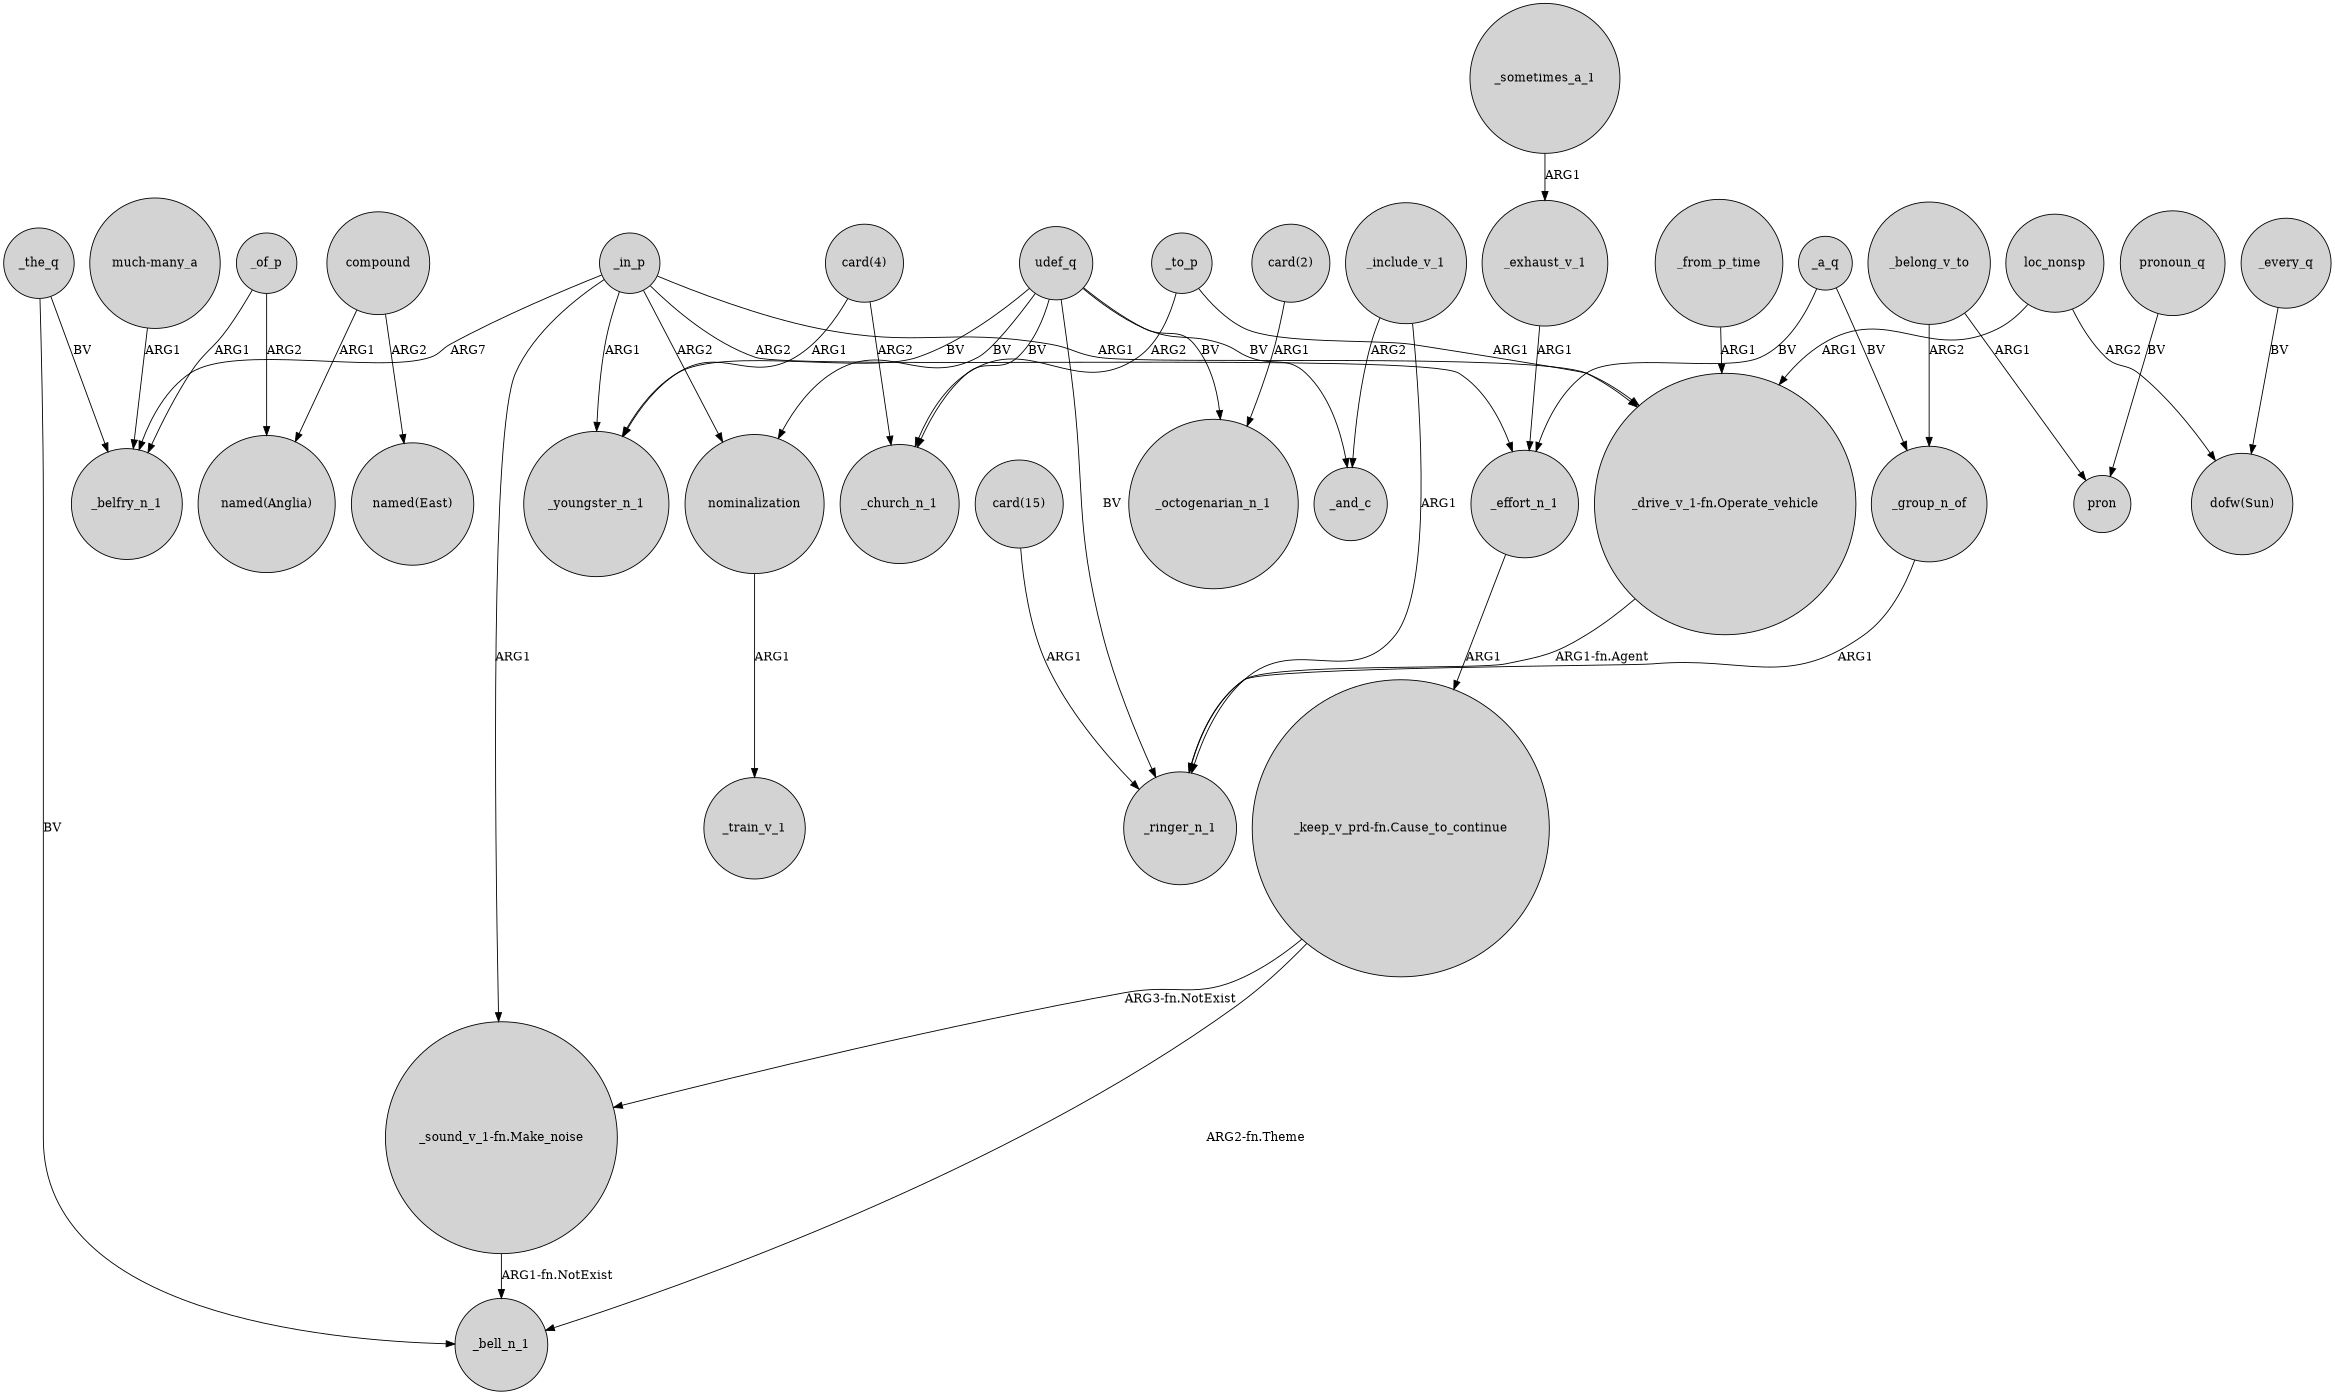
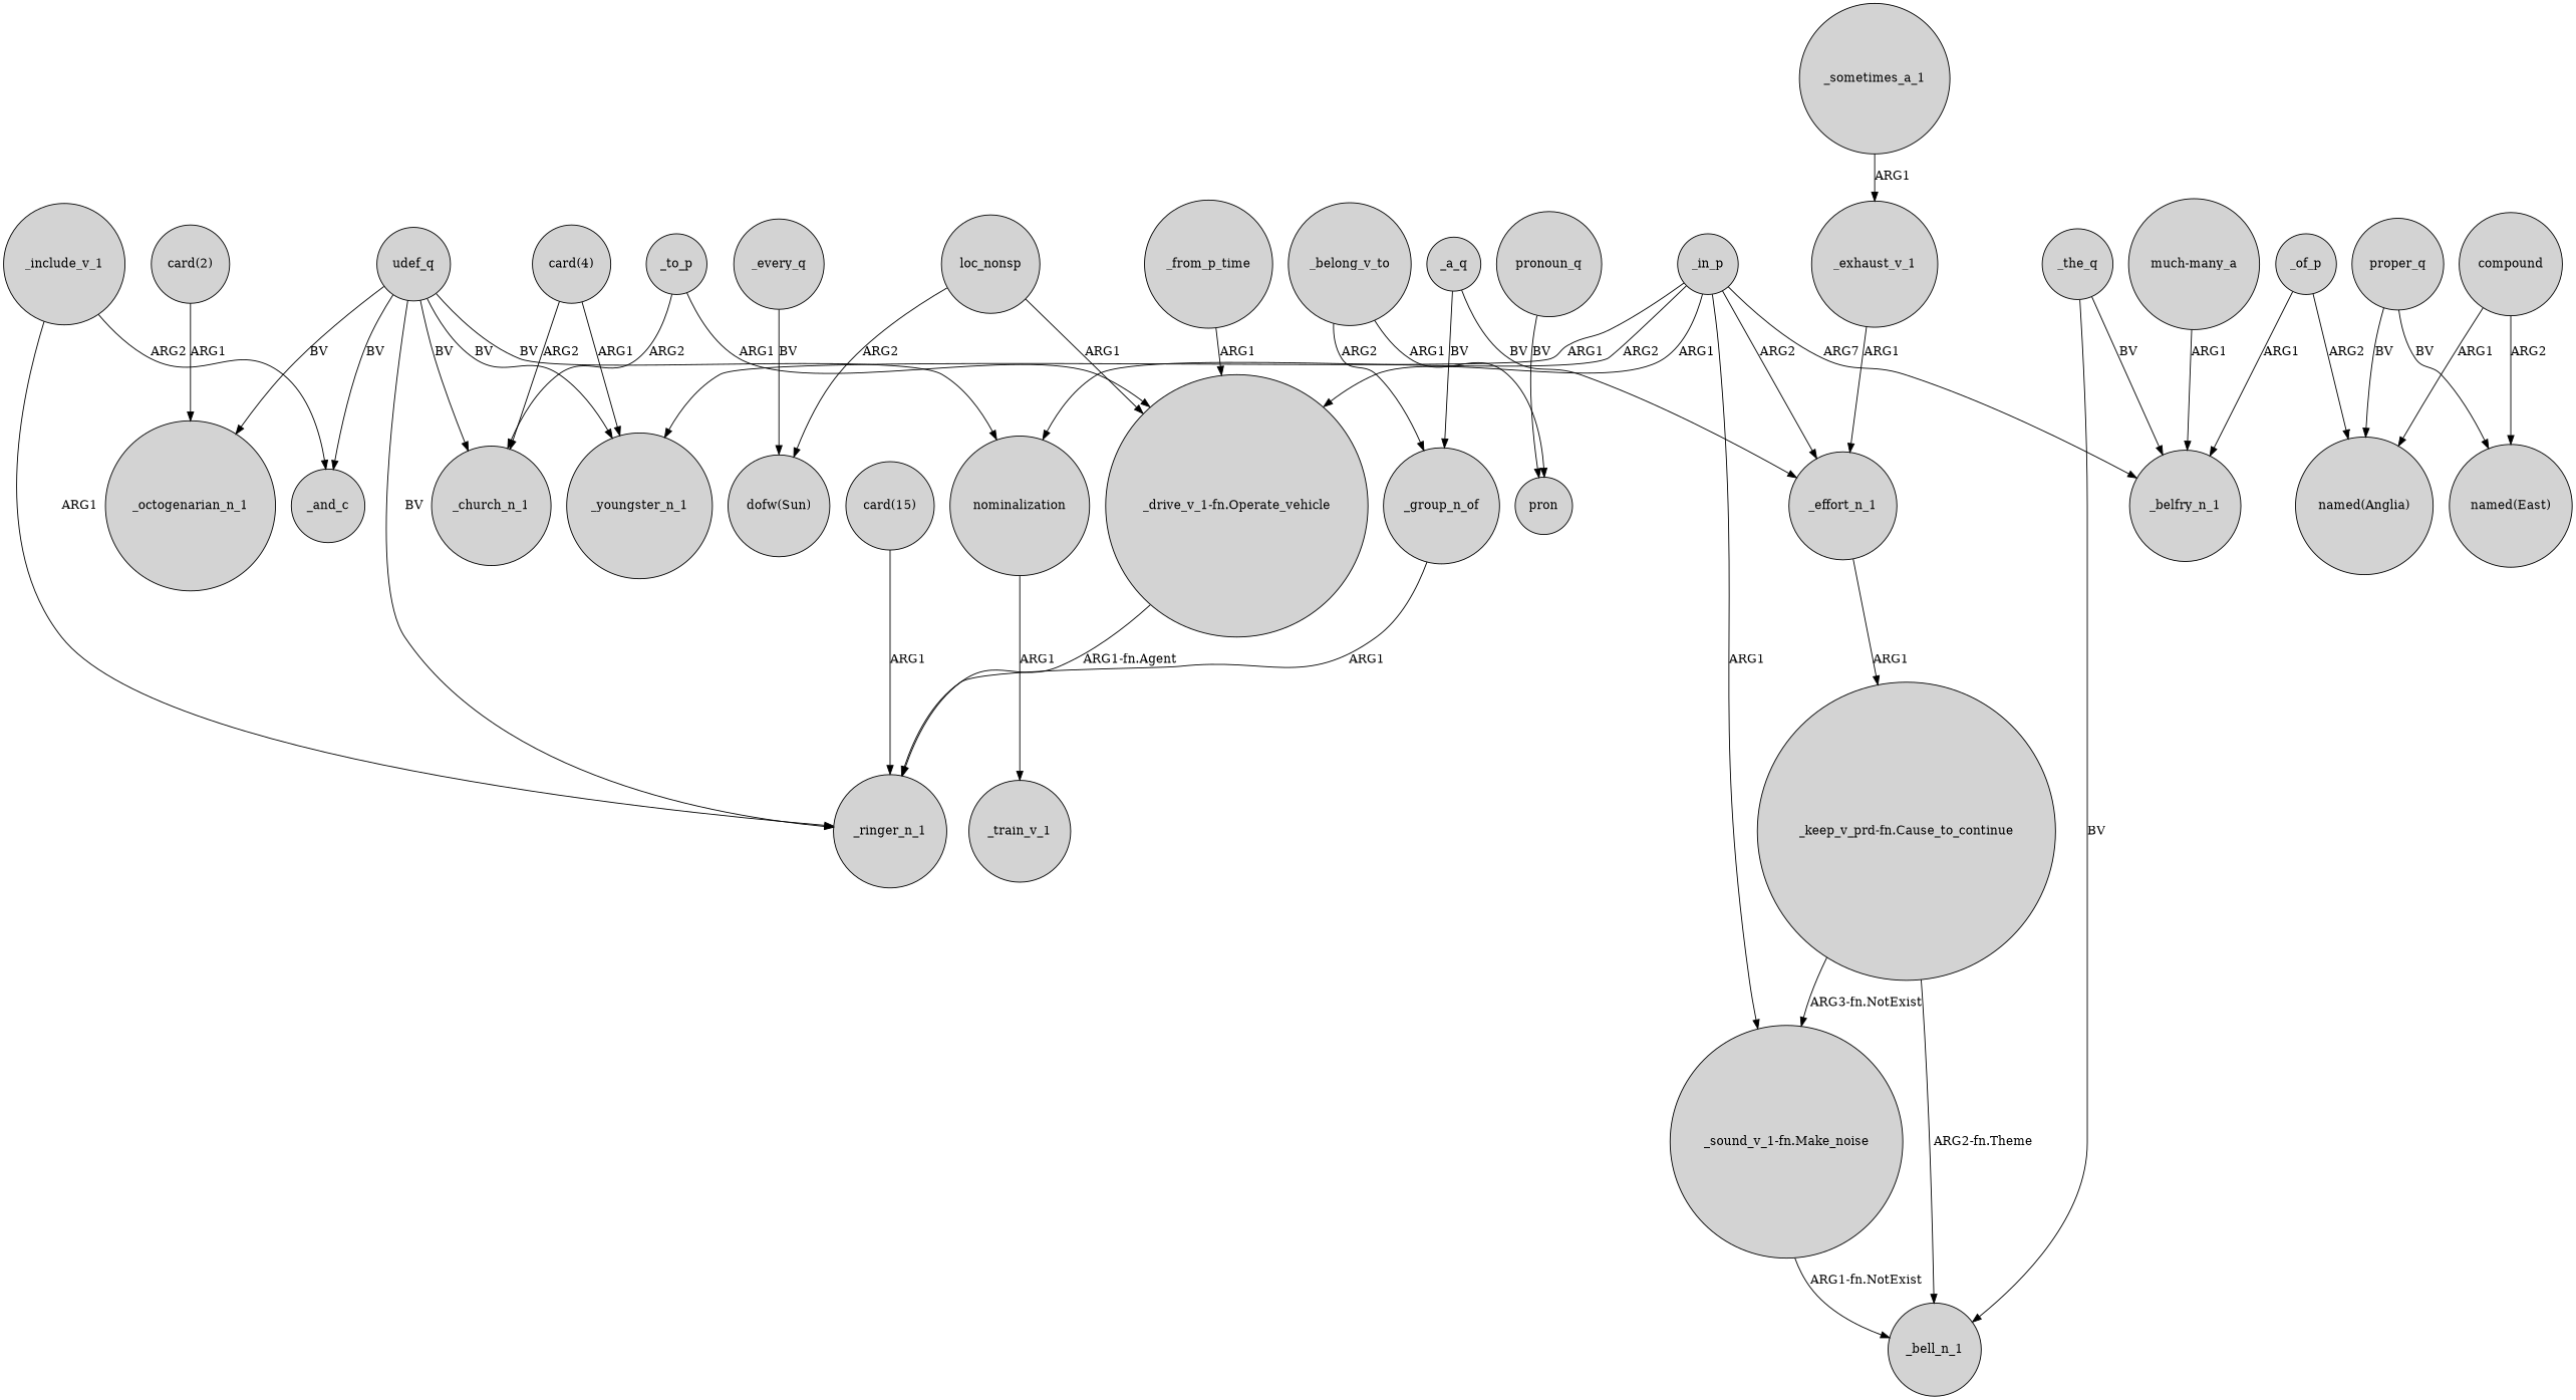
  digraph {
    node [shape=circle style=filled]
    "much-many_a"
    _belfry_n_1
    _include_v_1
    _and_c
    _ringer_n_1
    _from_p_time
    "_drive_v_1-fn.Operate_vehicle"
+   proper_q
    "named(Anglia)"
    "named(East)"
    _belong_v_to
    _group_n_of
    pron
    _in_p
    "_sound_v_1-fn.Make_noise"
    _effort_n_1
    _youngster_n_1
    nominalization
    _bell_n_1
    "_keep_v_prd-fn.Cause_to_continue"
    _train_v_1
    loc_nonsp
    "dofw(Sun)"
    udef_q
    _church_n_1
    _octogenarian_n_1
    compound
    _to_p
    "card(2)"
    "card(15)"
    _sometimes_a_1
    _exhaust_v_1
    pronoun_q
    _of_p
    "card(4)"
    _a_q
    _every_q
    _the_q
    "much-many_a" -> _belfry_n_1 [label=ARG1]
    _include_v_1 -> _and_c [label=ARG2]
    _include_v_1 -> _ringer_n_1 [label=ARG1]
    _from_p_time -> "_drive_v_1-fn.Operate_vehicle" [label=ARG1]
    "_drive_v_1-fn.Operate_vehicle" -> _ringer_n_1 [label="ARG1-fn.Agent"]
+   proper_q -> "named(Anglia)" [label=BV]
+   proper_q -> "named(East)" [label=BV]
    _belong_v_to -> _group_n_of [label=ARG2]
    _belong_v_to -> pron [label=ARG1]
    _group_n_of -> _ringer_n_1 [label=ARG1]
    _in_p -> _belfry_n_1 [label=ARG7]
    _in_p -> "_drive_v_1-fn.Operate_vehicle" [label=ARG1]
    _in_p -> "_sound_v_1-fn.Make_noise" [label=ARG1]
    _in_p -> _effort_n_1 [label=ARG2]
    _in_p -> _youngster_n_1 [label=ARG1]
    _in_p -> nominalization [label=ARG2]
    "_sound_v_1-fn.Make_noise" -> _bell_n_1 [label="ARG1-fn.NotExist"]
    _effort_n_1 -> "_keep_v_prd-fn.Cause_to_continue" [label=ARG1]
    nominalization -> _train_v_1 [label=ARG1]
    "_keep_v_prd-fn.Cause_to_continue" -> "_sound_v_1-fn.Make_noise" [label="ARG3-fn.NotExist"]
    "_keep_v_prd-fn.Cause_to_continue" -> _bell_n_1 [label="ARG2-fn.Theme"]
    loc_nonsp -> "_drive_v_1-fn.Operate_vehicle" [label=ARG1]
    loc_nonsp -> "dofw(Sun)" [label=ARG2]
    udef_q -> _and_c [label=BV]
    udef_q -> _ringer_n_1 [label=BV]
    udef_q -> _youngster_n_1 [label=BV]
    udef_q -> nominalization [label=BV]
    udef_q -> _church_n_1 [label=BV]
    udef_q -> _octogenarian_n_1 [label=BV]
    compound -> "named(Anglia)" [label=ARG1]
    compound -> "named(East)" [label=ARG2]
    _to_p -> "_drive_v_1-fn.Operate_vehicle" [label=ARG1]
    _to_p -> _church_n_1 [label=ARG2]
    "card(2)" -> _octogenarian_n_1 [label=ARG1]
    "card(15)" -> _ringer_n_1 [label=ARG1]
    _sometimes_a_1 -> _exhaust_v_1 [label=ARG1]
    _exhaust_v_1 -> _effort_n_1 [label=ARG1]
    pronoun_q -> pron [label=BV]
    _of_p -> _belfry_n_1 [label=ARG1]
    _of_p -> "named(Anglia)" [label=ARG2]
    "card(4)" -> _youngster_n_1 [label=ARG1]
    "card(4)" -> _church_n_1 [label=ARG2]
    _a_q -> _group_n_of [label=BV]
    _a_q -> _effort_n_1 [label=BV]
    _every_q -> "dofw(Sun)" [label=BV]
    _the_q -> _belfry_n_1 [label=BV]
    _the_q -> _bell_n_1 [label=BV]
  }
